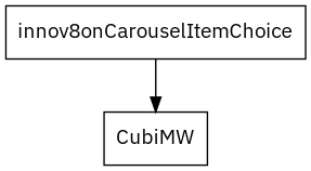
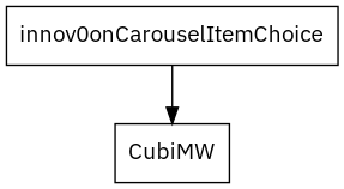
  digraph {
    fontname="IBM Plex Sans"
    node [shape=box fontname="IBM Plex Sans"]
-   innov8onCarouselItemChoice [root=true]
+   innov8onCarouselItemChoice [root=true label=innov0onCarouselItemChoice]
    CubiMW
    innov8onCarouselItemChoice -> CubiMW [fontname="IBM Plex Sans"]
  }
